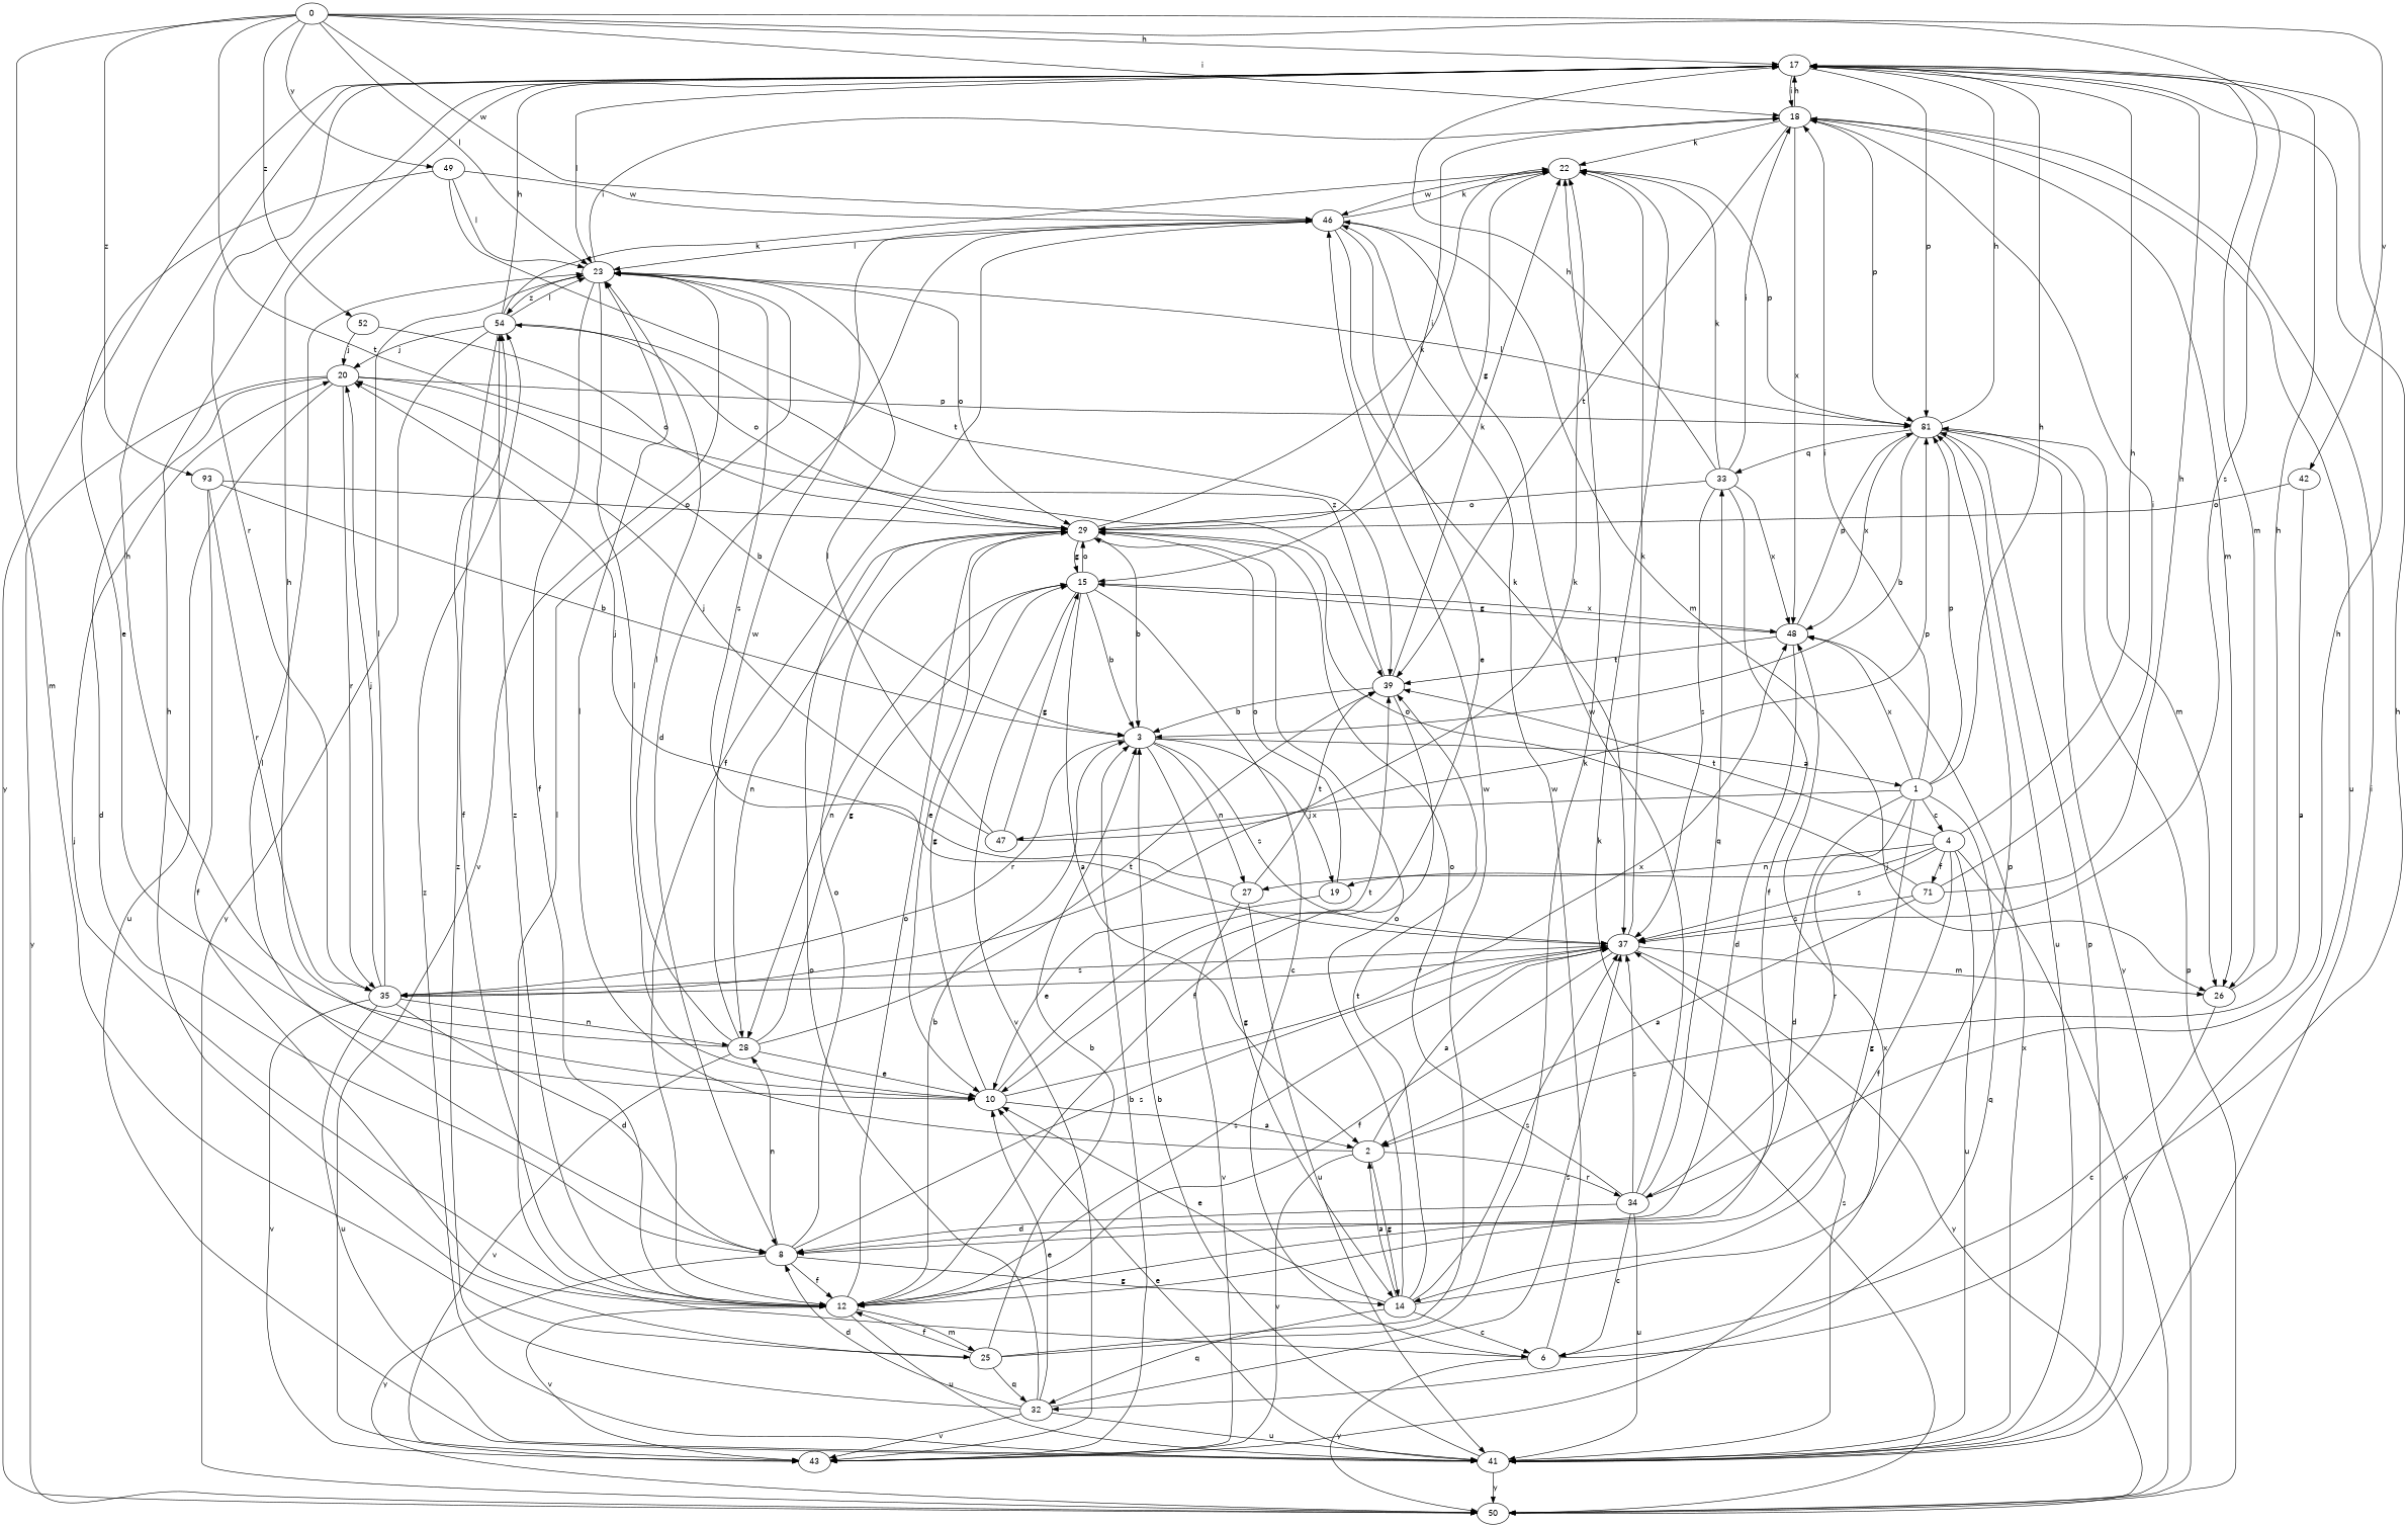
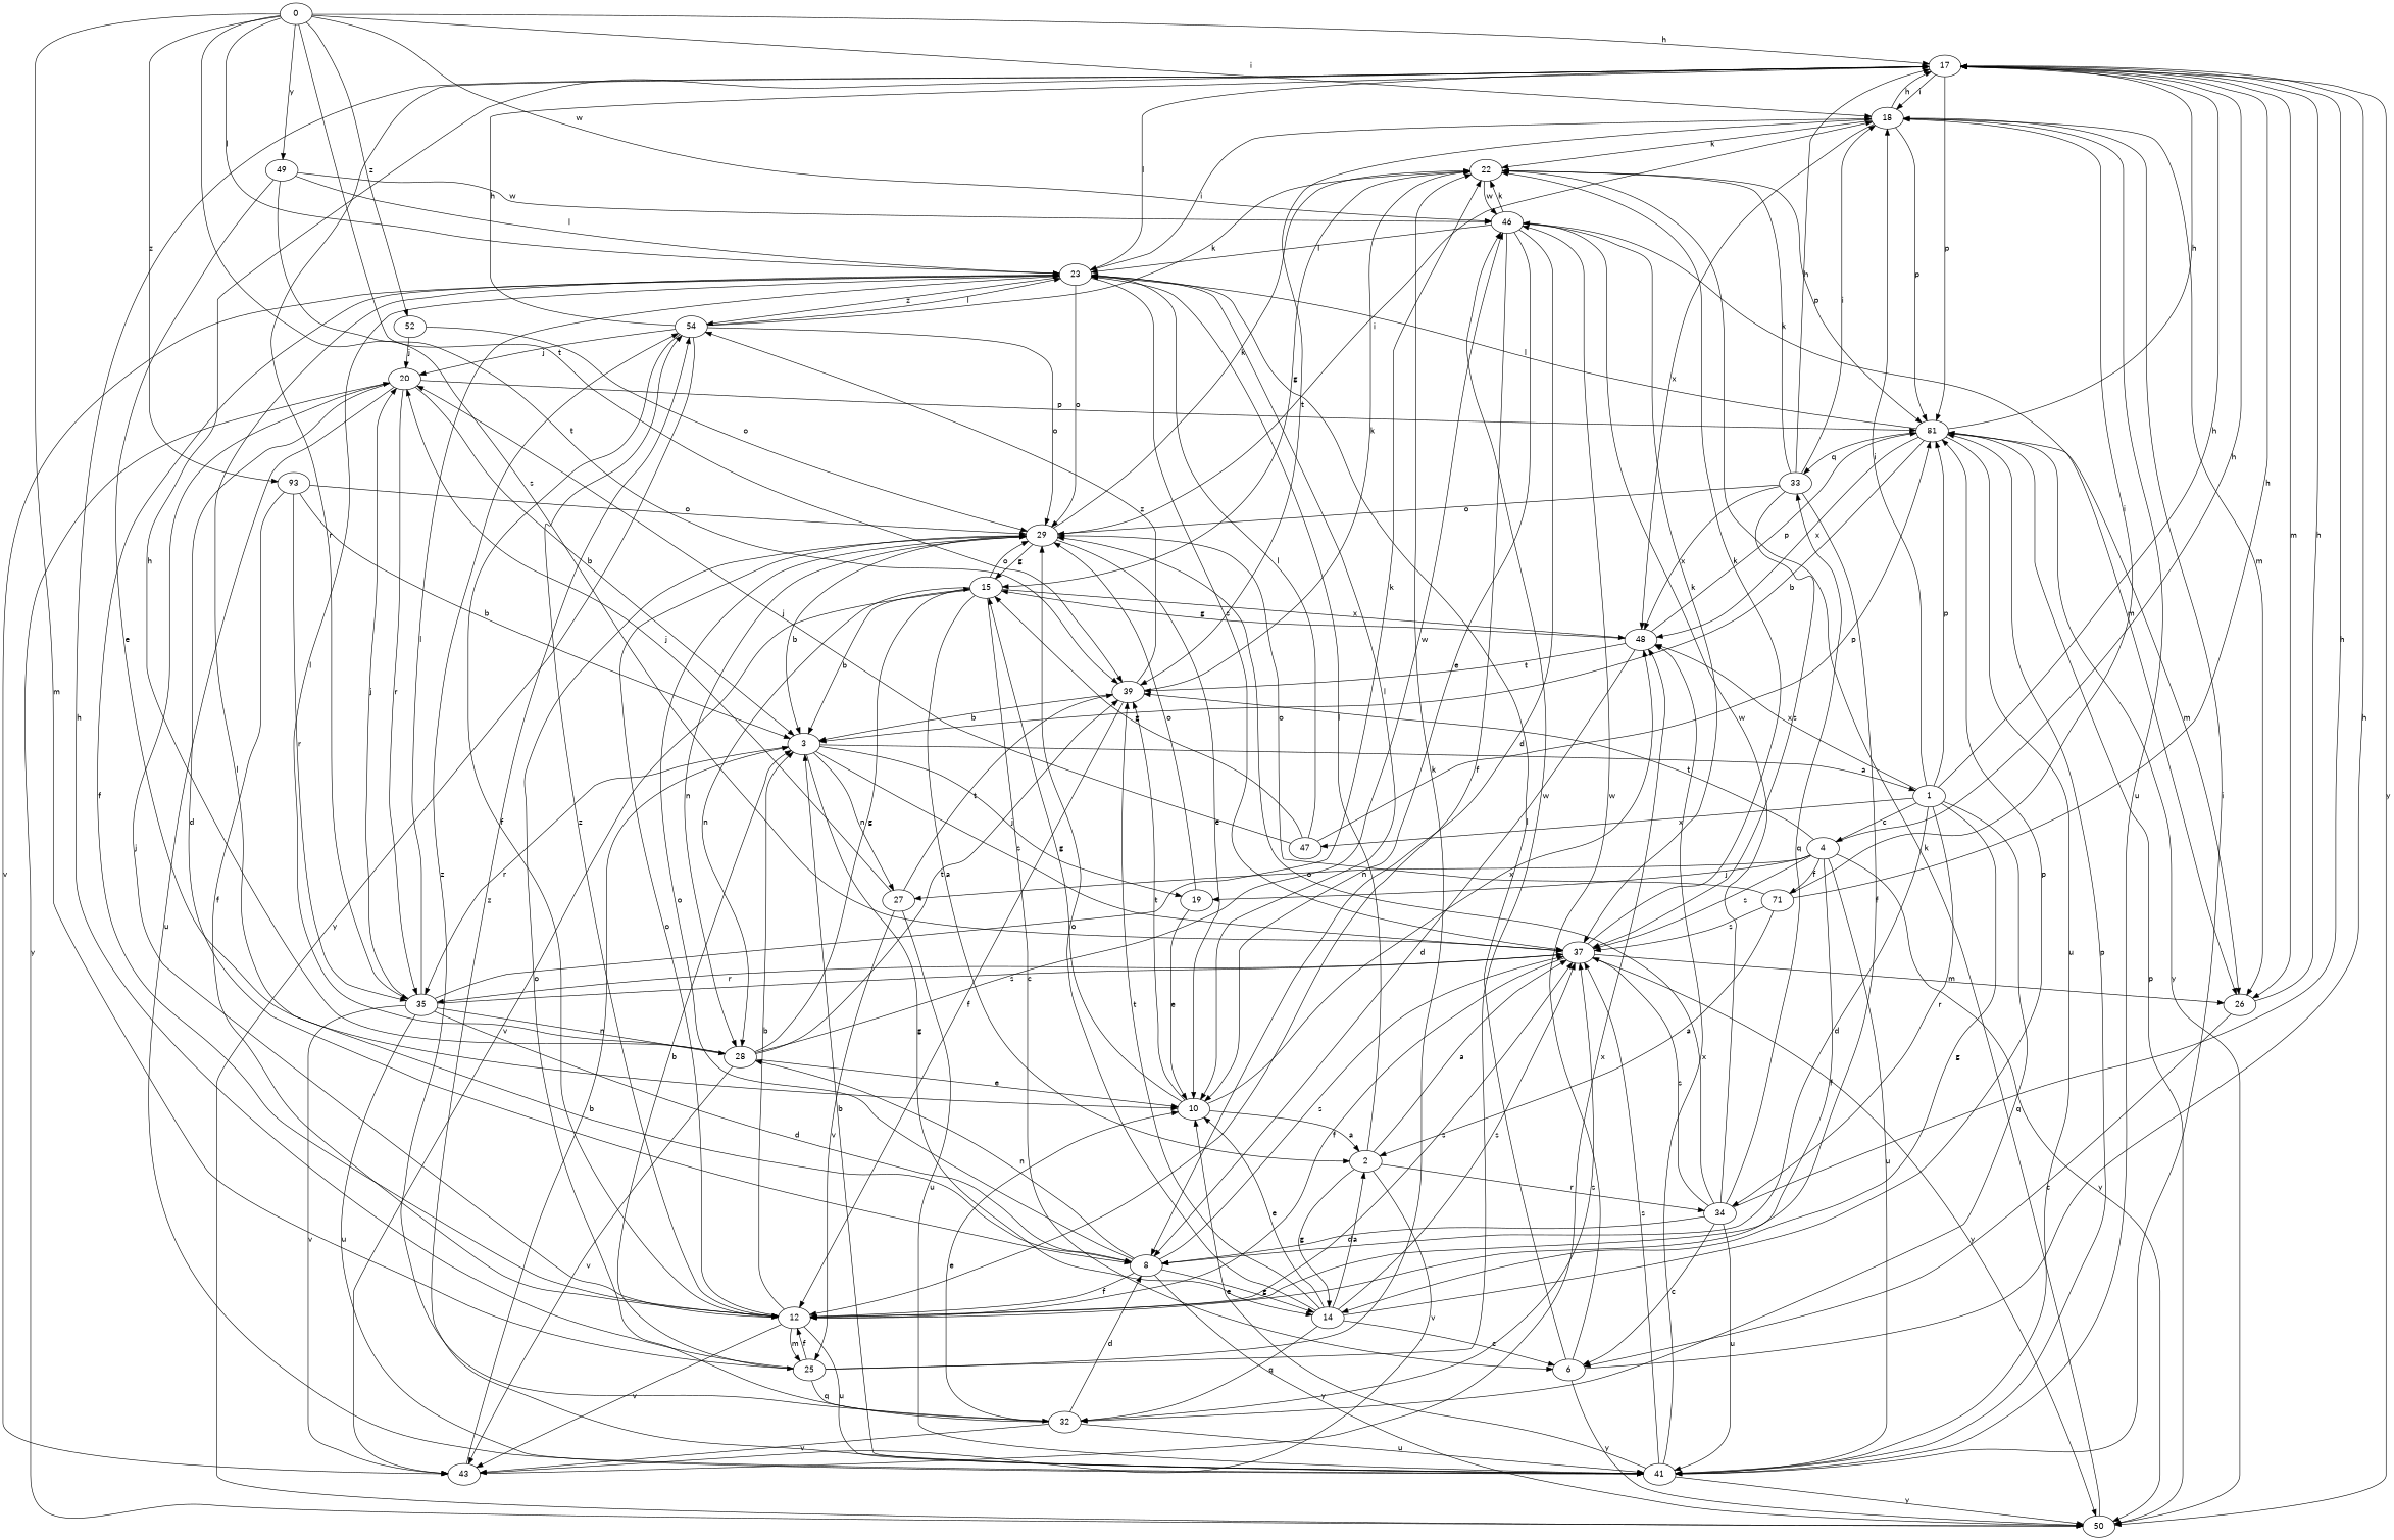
  strict digraph {
    fontname=Lato
    node [fontname=Lato]
    edge [fontname=Lato]
    0
    17
    18
    23
    25
    37
    39
-   42
    46
    49
    52
    n12 [label=93]
    n13 [label=81]
    35
    50
    26
    48
    41
    22
    43
    12
    29
    10
    54
    32
    3
    2
    8
    20
    1
    4
    14
    34
    47
    19
    27
    n37 [label=71]
    28
    6
    33
    15
    0 -> 17 [label=h]
    0 -> 18 [label=i]
    0 -> 23 [label=l]
    0 -> 25 [label=m]
    0 -> 37 [label=s]
    0 -> 39 [label=t]
-   0 -> 42 [label=v]
    0 -> 46 [label=w]
    0 -> 49 [label=y]
    0 -> 52 [label=z]
    0 -> n12 [label=z]
    17 -> 18 [label=i]
    17 -> 23 [label=l]
    17 -> n13 [label=p]
    17 -> 35 [label=r]
    17 -> 50 [label=y]
    17 -> 26 [label=m]
    18 -> 17 [label=h]
    18 -> 39 [label=t]
    18 -> n13 [label=p]
    18 -> 26 [label=m]
    18 -> 48 [label=x]
    18 -> 41 [label=u]
    18 -> 22 [label=k]
    23 -> 18 [label=i]
    23 -> 37 [label=s]
    23 -> 43 [label=v]
    23 -> 12 [label=f]
    23 -> 29 [label=o]
    23 -> 10 [label=l]
    23 -> 54 [label=z]
    25 -> 17 [label=h]
    25 -> 46 [label=w]
    25 -> 22 [label=k]
    25 -> 12 [label=f]
    25 -> 32 [label=q]
    25 -> 3 [label=b]
    37 -> 35 [label=r]
    37 -> 50 [label=y]
    37 -> 26 [label=m]
    37 -> 22 [label=k]
    37 -> 12 [label=f]
    39 -> 22 [label=k]
    39 -> 12 [label=f]
    39 -> 54 [label=z]
    39 -> 3 [label=b]
-   42 -> 29 [label=o]
-   42 -> 2 [label=a]
    46 -> 23 [label=l]
    46 -> 37 [label=k]
    46 -> 26 [label=m]
    46 -> 22 [label=k]
    46 -> 12 [label=f]
    46 -> 10 [label=e]
    46 -> 8 [label=d]
    49 -> 23 [label=l]
    49 -> 39 [label=t]
    49 -> 46 [label=w]
    49 -> 10 [label=e]
    52 -> 29 [label=o]
    52 -> 20 [label=j]
    n12 -> 35 [label=r]
    n12 -> 12 [label=f]
    n12 -> 29 [label=o]
    n12 -> 3 [label=b]
    n13 -> 17 [label=h]
    n13 -> 23 [label=l]
    n13 -> 50 [label=y]
    n13 -> 26 [label=m]
    n13 -> 48 [label=x]
    n13 -> 41 [label=u]
    n13 -> 3 [label=b]
    n13 -> 33 [label=q]
    35 -> 23 [label=l]
    35 -> 37 [label=s]
    35 -> 41 [label=u]
    35 -> 22 [label=k]
    35 -> 43 [label=v]
    35 -> 8 [label=d]
    35 -> 20 [label=j]
    35 -> 28 [label=n]
    50 -> n13 [label=p]
    50 -> 22 [label=k]
    26 -> 17 [label=h]
    26 -> 6 [label=c]
    48 -> 39 [label=t]
    48 -> n13 [label=p]
    48 -> 8 [label=d]
    48 -> 15 [label=g]
    41 -> 18 [label=i]
    41 -> 37 [label=s]
    41 -> n13 [label=p]
    41 -> 50 [label=y]
    41 -> 48 [label=x]
    41 -> 10 [label=e]
    41 -> 54 [label=z]
    41 -> 3 [label=b]
    22 -> 46 [label=w]
    22 -> n13 [label=p]
    22 -> 15 [label=g]
    43 -> 48 [label=x]
    43 -> 3 [label=b]
    12 -> 25 [label=m]
    12 -> 37 [label=s]
    12 -> 41 [label=u]
    12 -> 43 [label=v]
    12 -> 29 [label=o]
    12 -> 54 [label=z]
    12 -> 3 [label=b]
    12 -> 20 [label=j]
    29 -> 18 [label=i]
    29 -> 22 [label=k]
    29 -> 10 [label=e]
    29 -> 3 [label=b]
    29 -> 28 [label=n]
    29 -> 15 [label=g]
-   10 -> 17 [label=h]
    10 -> 39 [label=t]
    10 -> 48 [label=x]
    10 -> 2 [label=a]
    10 -> 15 [label=g]
    54 -> 17 [label=h]
    54 -> 23 [label=l]
    54 -> 50 [label=y]
    54 -> 22 [label=k]
    54 -> 12 [label=f]
    54 -> 29 [label=o]
    54 -> 20 [label=j]
    32 -> 37 [label=s]
    32 -> 41 [label=u]
    32 -> 43 [label=v]
    32 -> 29 [label=o]
    32 -> 10 [label=e]
    32 -> 54 [label=z]
    32 -> 8 [label=d]
    3 -> 37 [label=s]
    3 -> 35 [label=r]
    3 -> 1 [label=a]
    3 -> 14 [label=g]
    3 -> 19 [label=j]
    3 -> 27 [label=n]
    2 -> 23 [label=l]
    2 -> 37 [label=a]
    2 -> 43 [label=v]
    2 -> 14 [label=g]
    2 -> 34 [label=r]
    8 -> 23 [label=l]
    8 -> 37 [label=s]
    8 -> 50 [label=y]
    8 -> 12 [label=f]
    8 -> 29 [label=o]
    8 -> 14 [label=g]
    8 -> 28 [label=n]
    20 -> n13 [label=p]
    20 -> 35 [label=r]
    20 -> 50 [label=y]
    20 -> 41 [label=u]
    20 -> 3 [label=b]
    20 -> 8 [label=d]
    1 -> 17 [label=h]
    1 -> 18 [label=i]
    1 -> n13 [label=p]
    1 -> 48 [label=x]
    1 -> 32 [label=q]
    1 -> 8 [label=d]
    1 -> 4 [label=c]
    1 -> 14 [label=g]
    1 -> 34 [label=r]
    1 -> 47 [label=x]
    4 -> 17 [label=h]
    4 -> 37 [label=s]
    4 -> 39 [label=t]
    4 -> 50 [label=y]
    4 -> 41 [label=u]
    4 -> 12 [label=f]
    4 -> 19 [label=j]
    4 -> 27 [label=n]
    4 -> n37 [label=f]
    14 -> 37 [label=s]
    14 -> 39 [label=t]
    14 -> n13 [label=p]
    14 -> 29 [label=o]
    14 -> 10 [label=e]
    14 -> 32 [label=q]
    14 -> 2 [label=a]
    14 -> 6 [label=c]
    34 -> 17 [label=h]
    34 -> 37 [label=s]
    34 -> 46 [label=w]
    34 -> 41 [label=u]
    34 -> 29 [label=o]
    34 -> 8 [label=d]
    34 -> 6 [label=c]
    34 -> 33 [label=q]
    47 -> 23 [label=l]
    47 -> n13 [label=p]
    47 -> 20 [label=j]
    47 -> 15 [label=g]
    19 -> 29 [label=o]
    19 -> 10 [label=e]
    27 -> 39 [label=t]
    27 -> 41 [label=u]
-   27 -> 43 [label=v]
+   27 -> 25 [label=v]
    27 -> 20 [label=j]
    n37 -> 17 [label=h]
    n37 -> 18 [label=i]
    n37 -> 37 [label=s]
    n37 -> 29 [label=o]
    n37 -> 2 [label=a]
    28 -> 17 [label=h]
    28 -> 23 [label=l]
    28 -> 39 [label=t]
    28 -> 46 [label=w]
    28 -> 43 [label=v]
    28 -> 10 [label=e]
    28 -> 15 [label=g]
    6 -> 17 [label=h]
    6 -> 23 [label=l]
    6 -> 46 [label=w]
    6 -> 50 [label=y]
    33 -> 17 [label=h]
    33 -> 18 [label=i]
    33 -> 37 [label=s]
    33 -> 48 [label=x]
    33 -> 22 [label=k]
    33 -> 12 [label=f]
    33 -> 29 [label=o]
    15 -> 48 [label=x]
    15 -> 43 [label=v]
    15 -> 29 [label=o]
    15 -> 3 [label=b]
    15 -> 2 [label=a]
    15 -> 28 [label=n]
    15 -> 6 [label=c]
  }
